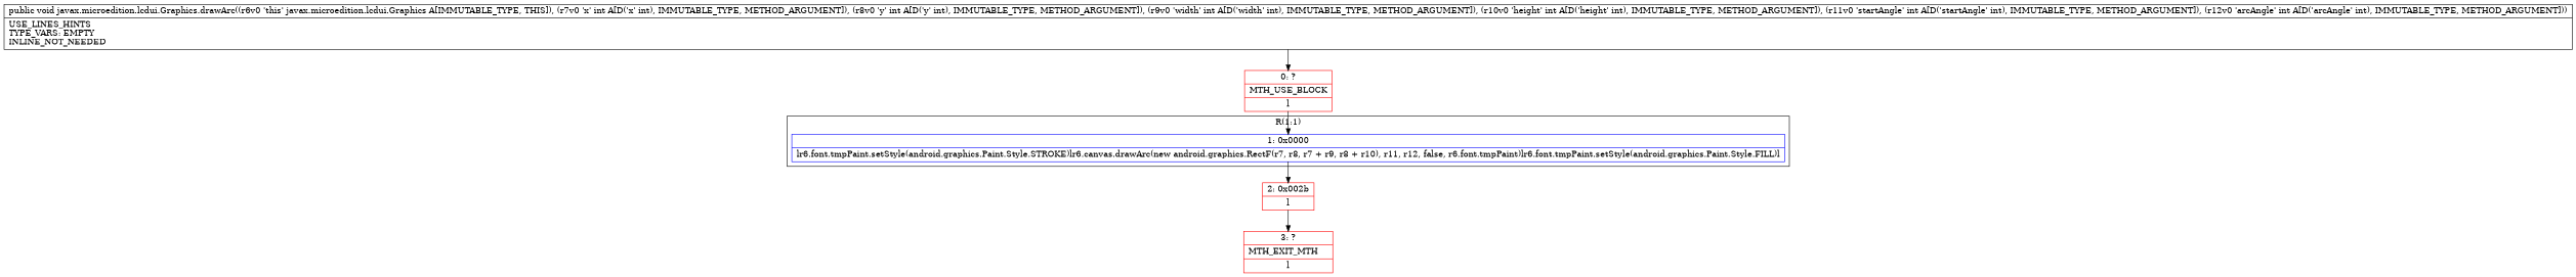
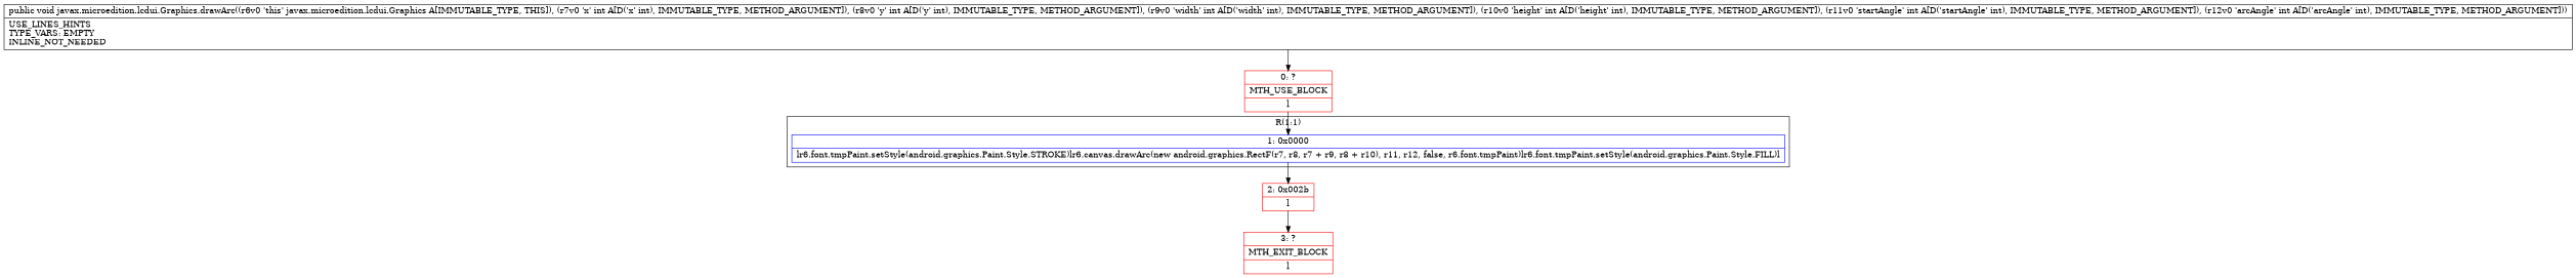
  digraph {
    node [color=red shape=record]
    n1 [color=blue label="{1\:\ 0x0000|lr6.font.tmpPaint.setStyle(android.graphics.Paint.Style.STROKE)lr6.canvas.drawArc(new android.graphics.RectF(r7, r8, r7 + r9, r8 + r10), r11, r12, false, r6.font.tmpPaint)lr6.font.tmpPaint.setStyle(android.graphics.Paint.Style.FILL)l}"]
    n2 [label="{2\:\ 0x002b|l}"]
-   n3 [label="{3\:\ ?|MTH_EXIT_MTH\l|l}"]
+   n3 [label="{3\:\ ?|MTH_EXIT_BLOCK\l|l}"]
    n4 [label="{0\:\ ?|MTH_USE_BLOCK\l|l}"]
    n5 [label="{public void javax.microedition.lcdui.Graphics.drawArc((r6v0 'this' javax.microedition.lcdui.Graphics A[IMMUTABLE_TYPE, THIS]), (r7v0 'x' int A[D('x' int), IMMUTABLE_TYPE, METHOD_ARGUMENT]), (r8v0 'y' int A[D('y' int), IMMUTABLE_TYPE, METHOD_ARGUMENT]), (r9v0 'width' int A[D('width' int), IMMUTABLE_TYPE, METHOD_ARGUMENT]), (r10v0 'height' int A[D('height' int), IMMUTABLE_TYPE, METHOD_ARGUMENT]), (r11v0 'startAngle' int A[D('startAngle' int), IMMUTABLE_TYPE, METHOD_ARGUMENT]), (r12v0 'arcAngle' int A[D('arcAngle' int), IMMUTABLE_TYPE, METHOD_ARGUMENT]))  | USE_LINES_HINTS\lTYPE_VARS: EMPTY\lINLINE_NOT_NEEDED\l}" color=""]
    subgraph cluster_1 {
      label="R(1:1)"
      n1
    }
    n1 -> n2
    n2 -> n3
    n4 -> n1
    n5 -> n4
  }
